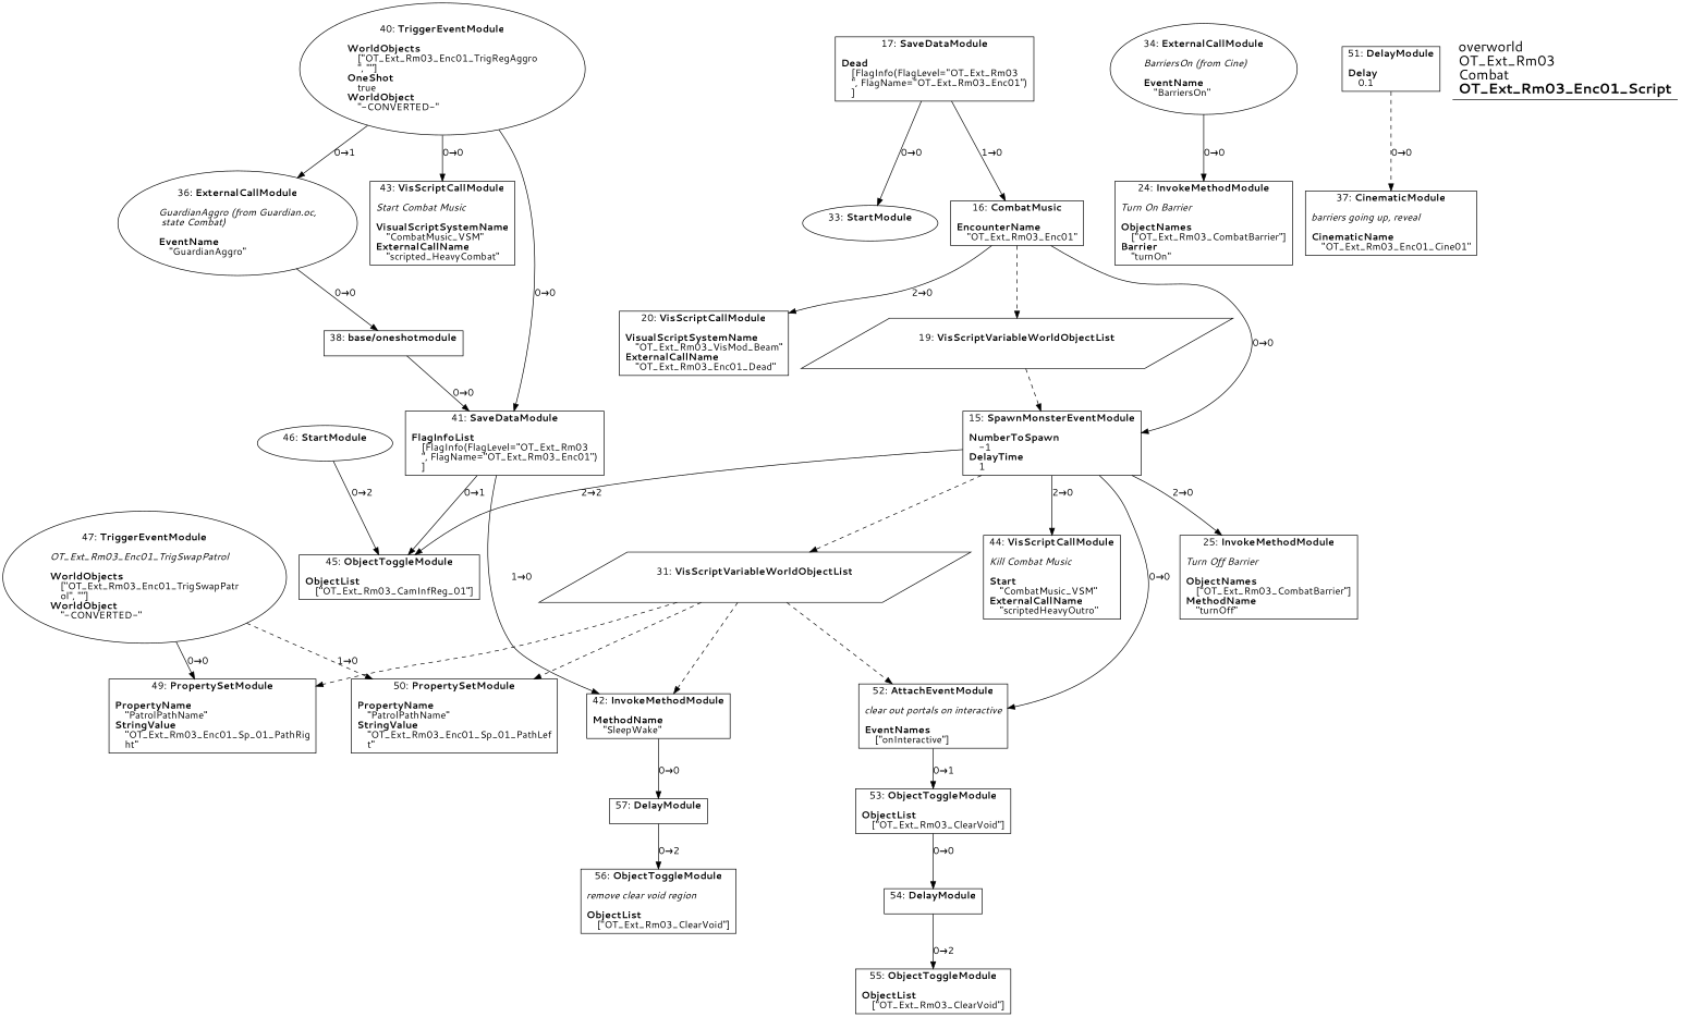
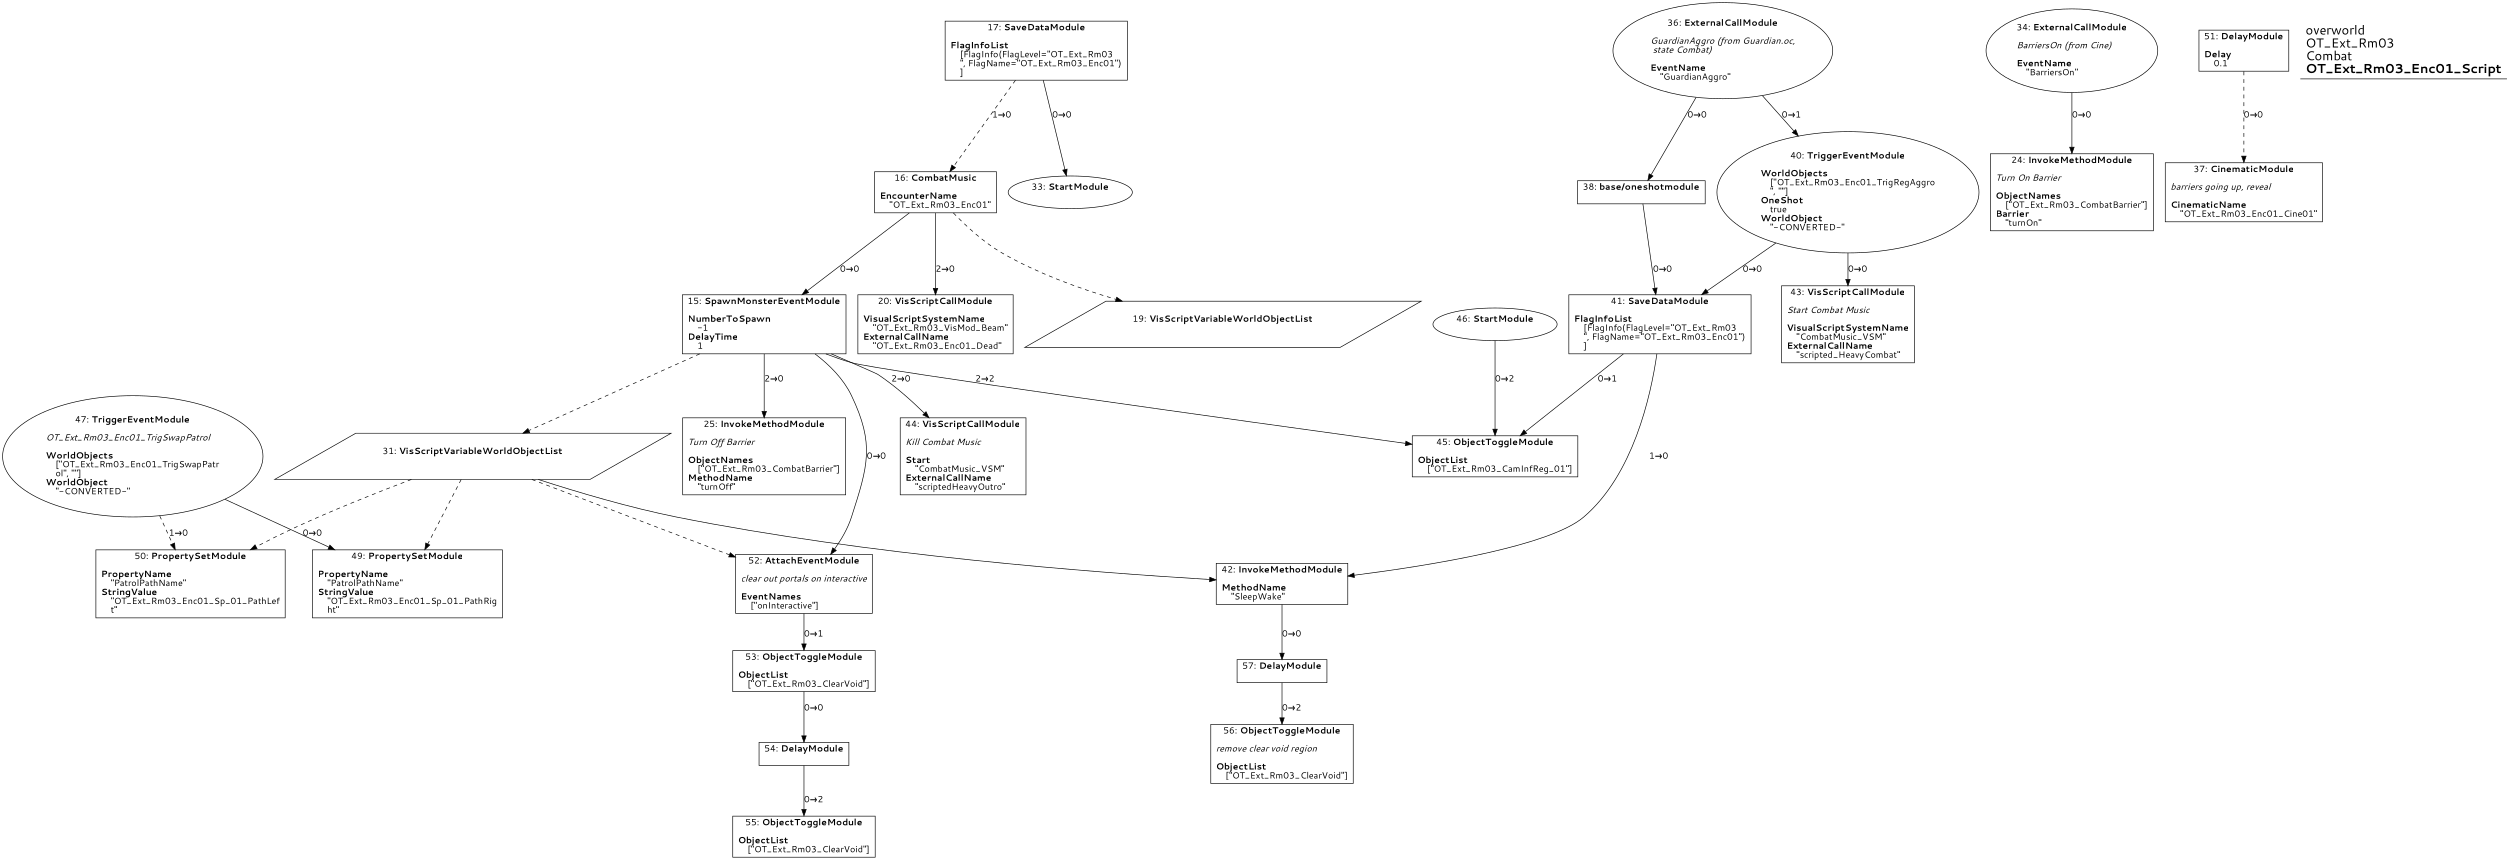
  digraph {
    fontname="Segoe UI"
    splines=spline
    node [fontname="Segoe UI" shape=box]
    edge [fontname="Segoe UI"]
    n1 [label=<15: <b>SpawnMonsterEventModule</b><br/><br/><b>NumberToSpawn</b><br align="left"/>    -1<br align="left"/><b>DelayTime</b><br align="left"/>    1<br align="left"/>>]
    n2 [label=<25: <b>InvokeMethodModule</b><br/><br/><i>Turn Off Barrier<br align="left"/></i><br align="left"/><b>ObjectNames</b><br align="left"/>    [&quot;OT_Ext_Rm03_CombatBarrier&quot;]<br align="left"/><b>MethodName</b><br align="left"/>    &quot;turnOff&quot;<br align="left"/>>]
    n3 [label=<44: <b>VisScriptCallModule</b><br/><br/><i>Kill Combat Music<br align="left"/></i><br align="left"/><b>Start</b><br align="left"/>    &quot;CombatMusic_VSM&quot;<br align="left"/><b>ExternalCallName</b><br align="left"/>    &quot;scriptedHeavyOutro&quot;<br align="left"/>>]
    n4 [label=<45: <b>ObjectToggleModule</b><br/><br/><b>ObjectList</b><br align="left"/>    [&quot;OT_Ext_Rm03_CamInfReg_01&quot;]<br align="left"/>>]
    n5 [label=<52: <b>AttachEventModule</b><br/><br/><i>clear out portals on interactive<br align="left"/></i><br align="left"/><b>EventNames</b><br align="left"/>    [&quot;onInteractive&quot;]<br align="left"/>>]
    n6 [label=<31: <b>VisScriptVariableWorldObjectList</b><br/><br/>> shape=parallelogram]
    n7 [label=<20: <b>VisScriptCallModule</b><br/><br/><b>VisualScriptSystemName</b><br align="left"/>    &quot;OT_Ext_Rm03_VisMod_Beam&quot;<br align="left"/><b>ExternalCallName</b><br align="left"/>    &quot;OT_Ext_Rm03_Enc01_Dead&quot;<br align="left"/>>]
    n8 [label=<53: <b>ObjectToggleModule</b><br/><br/><b>ObjectList</b><br align="left"/>    [&quot;OT_Ext_Rm03_ClearVoid&quot;]<br align="left"/>>]
    n9 [label=<42: <b>InvokeMethodModule</b><br/><br/><b>MethodName</b><br align="left"/>    &quot;SleepWake&quot;<br align="left"/>>]
    n10 [label=<49: <b>PropertySetModule</b><br/><br/><b>PropertyName</b><br align="left"/>    &quot;PatrolPathName&quot;<br align="left"/><b>StringValue</b><br align="left"/>    &quot;OT_Ext_Rm03_Enc01_Sp_01_PathRig<br align="left"/>    ht&quot;<br align="left"/>>]
    n11 [label=<50: <b>PropertySetModule</b><br/><br/><b>PropertyName</b><br align="left"/>    &quot;PatrolPathName&quot;<br align="left"/><b>StringValue</b><br align="left"/>    &quot;OT_Ext_Rm03_Enc01_Sp_01_PathLef<br align="left"/>    t&quot;<br align="left"/>>]
    n12 [label=<54: <b>DelayModule</b><br/><br/>>]
    n13 [label=<19: <b>VisScriptVariableWorldObjectList</b><br/><br/>> shape=parallelogram]
    n14 [label=<57: <b>DelayModule</b><br/><br/>>]
    n15 [label=<16: <b>CombatMusic</b><br/><br/><b>EncounterName</b><br align="left"/>    &quot;OT_Ext_Rm03_Enc01&quot;<br align="left"/>>]
-   n16 [label=<17: <b>SaveDataModule</b><br/><br/><b>Dead</b><br align="left"/>    [FlagInfo(FlagLevel=&quot;OT_Ext_Rm03<br align="left"/>    &quot;, FlagName=&quot;OT_Ext_Rm03_Enc01&quot;)<br align="left"/>    ]<br align="left"/>>]
+   n16 [label=<17: <b>SaveDataModule</b><br/><br/><b>FlagInfoList</b><br align="left"/>    [FlagInfo(FlagLevel=&quot;OT_Ext_Rm03<br align="left"/>    &quot;, FlagName=&quot;OT_Ext_Rm03_Enc01&quot;)<br align="left"/>    ]<br align="left"/>>]
    n17 [label=<33: <b>StartModule</b><br/><br/>> shape=oval]
    n18 [label=<24: <b>InvokeMethodModule</b><br/><br/><i>Turn On Barrier<br align="left"/></i><br align="left"/><b>ObjectNames</b><br align="left"/>    [&quot;OT_Ext_Rm03_CombatBarrier&quot;]<br align="left"/><b>Barrier</b><br align="left"/>    &quot;turnOn&quot;<br align="left"/>>]
    n19 [label=<34: <b>ExternalCallModule</b><br/><br/><i>BarriersOn (from Cine)<br align="left"/></i><br align="left"/><b>EventName</b><br align="left"/>    &quot;BarriersOn&quot;<br align="left"/>> shape=oval]
    n20 [label=<36: <b>ExternalCallModule</b><br/><br/><i>GuardianAggro (from Guardian.oc,<br align="left"/> state Combat)<br align="left"/></i><br align="left"/><b>EventName</b><br align="left"/>    &quot;GuardianAggro&quot;<br align="left"/>> shape=oval]
    n21 [label=<38: <b>base/oneshotmodule</b><br/><br/>>]
    n22 [label=<40: <b>TriggerEventModule</b><br/><br/><b>WorldObjects</b><br align="left"/>    [&quot;OT_Ext_Rm03_Enc01_TrigRegAggro<br align="left"/>    &quot;, &quot;&quot;]<br align="left"/><b>OneShot</b><br align="left"/>    true<br align="left"/><b>WorldObject</b><br align="left"/>    &quot;-CONVERTED-&quot;<br align="left"/>> shape=oval]
    n23 [label=<41: <b>SaveDataModule</b><br/><br/><b>FlagInfoList</b><br align="left"/>    [FlagInfo(FlagLevel=&quot;OT_Ext_Rm03<br align="left"/>    &quot;, FlagName=&quot;OT_Ext_Rm03_Enc01&quot;)<br align="left"/>    ]<br align="left"/>>]
    n24 [label=<43: <b>VisScriptCallModule</b><br/><br/><i>Start Combat Music<br align="left"/></i><br align="left"/><b>VisualScriptSystemName</b><br align="left"/>    &quot;CombatMusic_VSM&quot;<br align="left"/><b>ExternalCallName</b><br align="left"/>    &quot;scripted_HeavyCombat&quot;<br align="left"/>>]
    n25 [label=<51: <b>DelayModule</b><br/><br/><b>Delay</b><br align="left"/>    0.1<br align="left"/>>]
    n26 [label=<37: <b>CinematicModule</b><br/><br/><i>barriers going up, reveal<br align="left"/></i><br align="left"/><b>CinematicName</b><br align="left"/>    &quot;OT_Ext_Rm03_Enc01_Cine01&quot;<br align="left"/>>]
    n27 [label=<56: <b>ObjectToggleModule</b><br/><br/><i>remove clear void region<br align="left"/></i><br align="left"/><b>ObjectList</b><br align="left"/>    [&quot;OT_Ext_Rm03_ClearVoid&quot;]<br align="left"/>>]
    n28 [label=<46: <b>StartModule</b><br/><br/>> shape=oval]
    n29 [label=<47: <b>TriggerEventModule</b><br/><br/><i>OT_Ext_Rm03_Enc01_TrigSwapPatrol<br align="left"/></i><br align="left"/><b>WorldObjects</b><br align="left"/>    [&quot;OT_Ext_Rm03_Enc01_TrigSwapPatr<br align="left"/>    ol&quot;, &quot;&quot;]<br align="left"/><b>WorldObject</b><br align="left"/>    &quot;-CONVERTED-&quot;<br align="left"/>> shape=oval]
    n30 [label=<55: <b>ObjectToggleModule</b><br/><br/><b>ObjectList</b><br align="left"/>    [&quot;OT_Ext_Rm03_ClearVoid&quot;]<br align="left"/>>]
    n31 [label=<<font point-size="20">overworld<br align="left"/>OT_Ext_Rm03<br align="left"/>Combat<br align="left"/><b>OT_Ext_Rm03_Enc01_Script</b><br align="left"/></font>> shape=underline]
    n1 -> n2 [label="2→0"]
    n1 -> n3 [label="2→0"]
    n1 -> n4 [label="2→2"]
    n1 -> n5 [label="0→0"]
    n1 -> n6 [style=dashed]
    n5 -> n8 [label="0→1"]
    n6 -> n5 [style=dashed]
-   n6 -> n9 [style=dashed]
+   n6 -> n9 [style=solid]
    n6 -> n10 [style=dashed]
    n6 -> n11 [style=dashed]
    n8 -> n12 [label="0→0"]
    n9 -> n14 [label="0→0"]
    n12 -> n30 [label="0→2"]
-   n13 -> n1 [style=dashed]
    n14 -> n27 [label="0→2"]
    n15 -> n1 [label="0→0"]
    n15 -> n7 [label="2→0"]
    n15 -> n13 [style=dashed]
-   n16 -> n15 [label="1→0"]
+   n16 -> n15 [label="1→0" style=dashed]
    n16 -> n17 [label="0→0"]
    n19 -> n18 [label="0→0"]
    n20 -> n21 [label="0→0"]
-   n22 -> n20 [label="0→1"]
+   n20 -> n22 [label="0→1"]
    n21 -> n23 [label="0→0"]
    n22 -> n23 [label="0→0"]
    n22 -> n24 [label="0→0"]
    n23 -> n4 [label="0→1"]
    n23 -> n9 [label="1→0"]
    n25 -> n26 [label="0→0" style=dashed]
    n28 -> n4 [label="0→2"]
    n29 -> n10 [label="0→0"]
    n29 -> n11 [label="1→0" style=dashed]
  }
